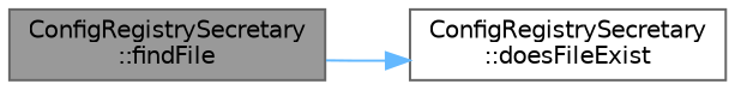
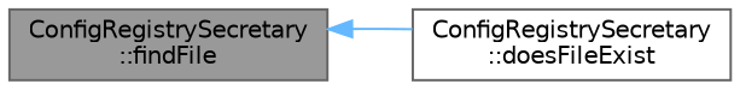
  digraph {
    rankdir=LR
    node [fontname=Helvetica fontsize=10 shape=box style=filled]
    n1 [color=gray40 fillcolor=grey60 fontcolor=black height=0.2 label="ConfigRegistrySecretary\l::findFile" width=0.4]
    n2 [color=grey40 fillcolor=white height=0.2 label="ConfigRegistrySecretary\l::doesFileExist" width=0.4]
-   n1 -> n2 [color=steelblue1 fontname=Helvetica fontsize=10 labelfontname=Helvetica labelfontsize=10 style=solid]
+   n2 -> n1 [color=steelblue1 fontname=Helvetica fontsize=10 labelfontname=Helvetica labelfontsize=10 style=solid]
  }
